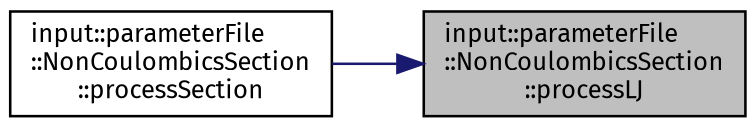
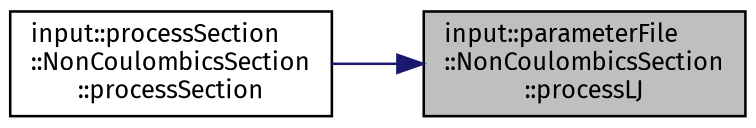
  digraph {
    rankdir=RL
    fontname="Fira Sans"
    node [color=black fontname="Fira Sans" fontsize=10 shape=record style=filled]
    n1 [fillcolor=grey75 fontcolor=black height=0.2 label="input::parameterFile\l::NonCoulombicsSection\l::processLJ" width=0.4]
-   n2 [fillcolor=white height=0.2 label="input::parameterFile\l::NonCoulombicsSection\l::processSection" width=0.4]
+   n2 [fillcolor=white height=0.2 label="input::processSection\l::NonCoulombicsSection\l::processSection" width=0.4]
    n1 -> n2 [color=midnightblue dir=back fontname="Fira Sans" fontsize=10 labelfontname=Helvetica labelfontsize=10 style=solid]
  }
